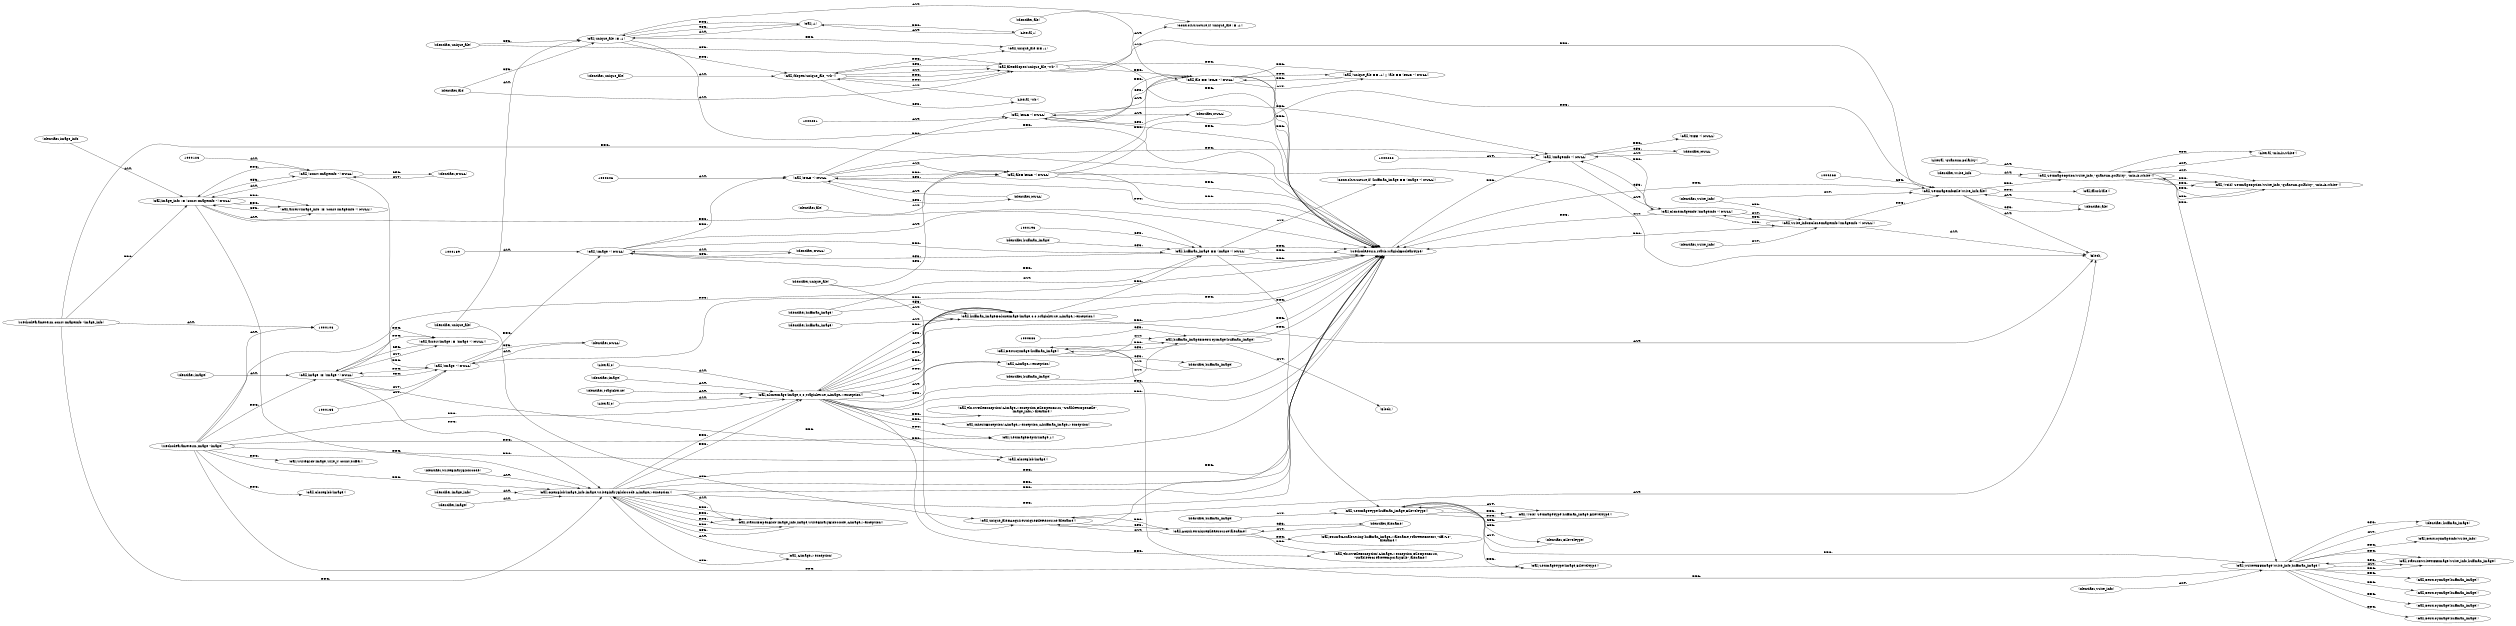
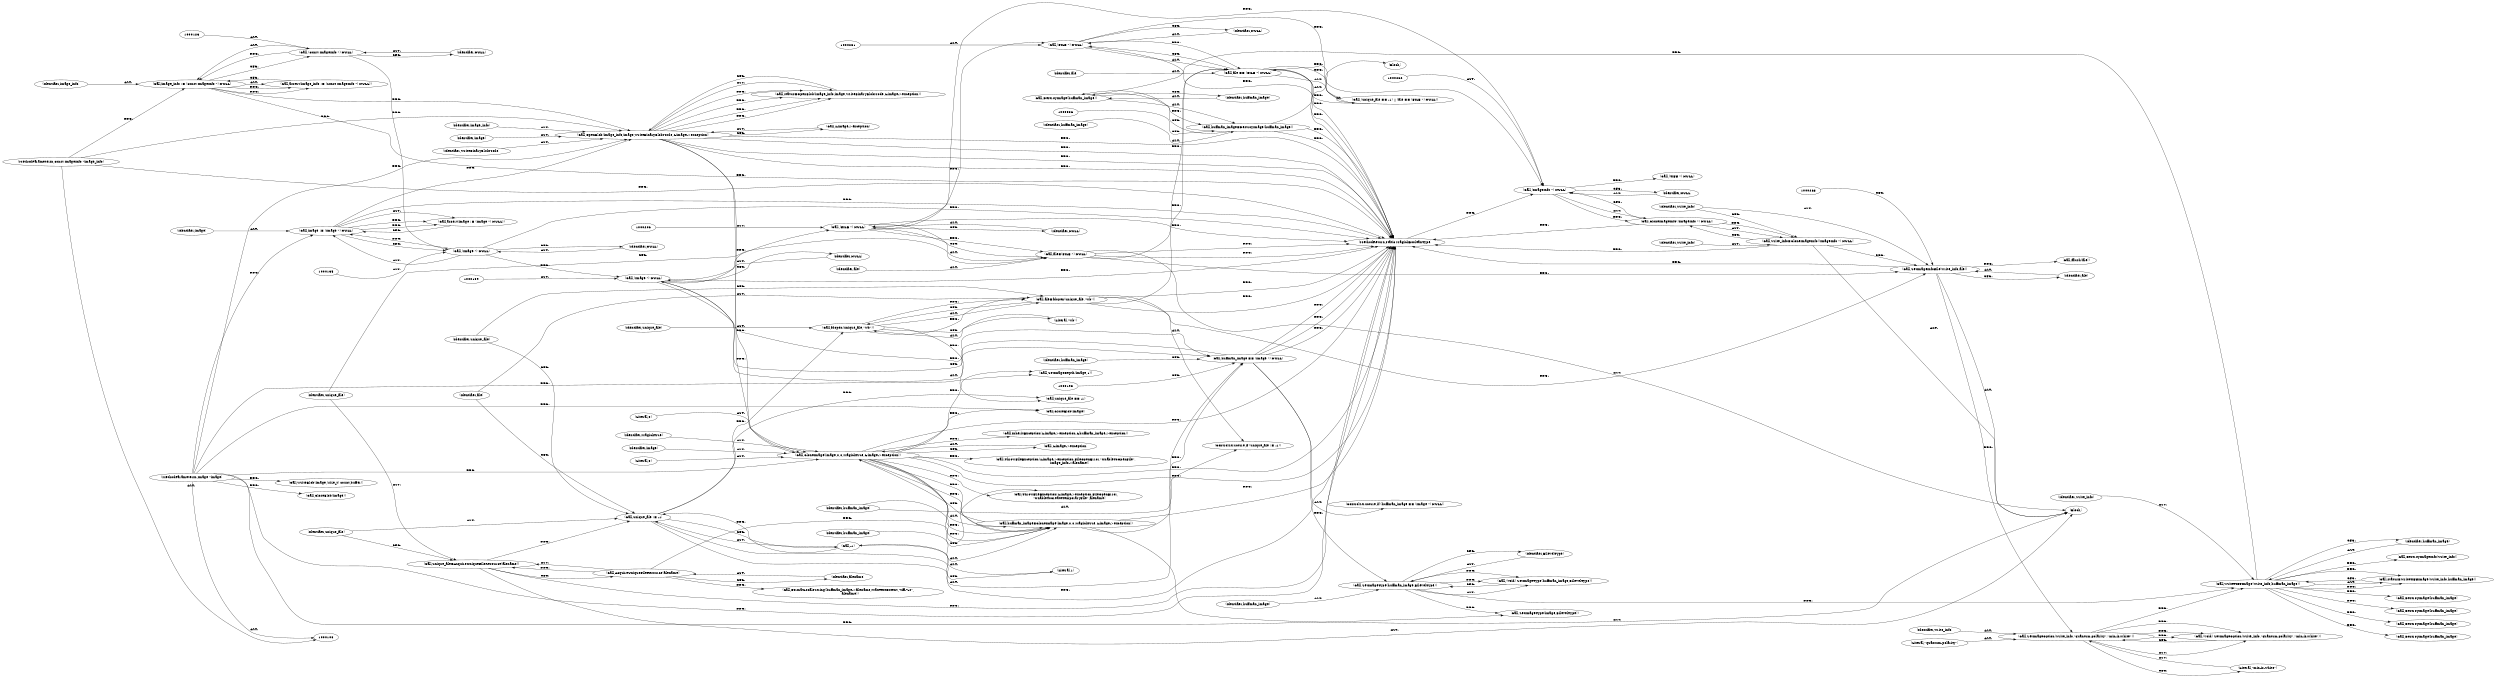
  digraph {
    rankdir=LR
    n1 [label="(Call,DestroyImage(huffman_image))"]
    n2 [label="(Call,huffman_image=DestroyImage(huffman_image))"]
    n3 [label="(Identifier,huffman_image)"]
    n4 [label="(MethodReturn,static MagickBooleanType)"]
    n5 [label="(Block,)"]
    n6 [label="(Call,WriteTIFFImage(write_info,huffman_image))"]
    n7 [label="(Identifier,huffman_image)"]
    n8 [label="(Call,DestroyImageInfo(write_info))"]
    n9 [label="(Call,status=WriteTIFFImage(write_info,huffman_image))"]
    n10 [label="(Call,DestroyImage(huffman_image))"]
    n11 [label="(Call,DestroyImage(huffman_image))"]
    n12 [label="(Call,DestroyImage(huffman_image))"]
    n13 [label="(Call,DestroyImage(huffman_image))"]
    n14 [label="(Call,SetImageOption(write_info,\"quantum:polarity\",\"min-is-white\"))"]
    n15 [label="(Literal,\"min-is-white\")"]
    n16 [label="(Call,(void) SetImageOption(write_info,\"quantum:polarity\",\"min-is-white\"))"]
    n17 [label="(Call,SetImageInfoFile(write_info,file))"]
    n18 [label="(Identifier,file)"]
    n19 [label="(Call,fflush(file))"]
    n20 [label="(Block,)"]
    n21 [label="(Call,(ImageInfo *) NULL)"]
    n22 [label="(Call,write_info=CloneImageInfo((ImageInfo *) NULL))"]
    n23 [label="(Call,CloneImageInfo((ImageInfo *) NULL))"]
    n24 [label="(Identifier,NULL)"]
    n25 [label="(Call,(TIFF *) NULL)"]
    n26 [label="(Call,(FILE *) NULL)"]
    n27 [label="(Call,(FILE *) NULL)"]
    n28 [label="(Call,file=(FILE *) NULL)"]
    n29 [label="(Identifier,NULL)"]
    n30 [label="(Call,file == (FILE *) NULL)"]
    n31 [label="(Identifier,NULL)"]
    n32 [label="(Call,(Image *) NULL)"]
    n33 [label="(Call,huffman_image == (Image *) NULL)"]
    n34 [label="(Identifier,NULL)"]
    n35 [label="(Call,SetImageType(huffman_image,BilevelType))"]
    n36 [label="(ControlStructure,if (huffman_image == (Image *) NULL))"]
    n37 [label="(Call,(Image *) NULL)"]
    n38 [label="(Call,image != (Image *) NULL)"]
    n39 [label="(Identifier,NULL)"]
    n40 [label="(Call,OpenBlob(image_info,image,WriteBinaryBlobMode,&image->exception))"]
    n41 [label="(Call,assert(image != (Image *) NULL))"]
    n42 [label="(Call,(const ImageInfo *) NULL)"]
    n43 [label="(Call,image_info != (const ImageInfo *) NULL)"]
    n44 [label="(Identifier,NULL)"]
    n45 [label="(Call,assert(image_info != (const ImageInfo *) NULL))"]
    n46 [label="(Call,(unique_file == -1) || (file == (FILE *) NULL))"]
    n47 [label="(Call,file=fdopen(unique_file,\"wb\"))"]
    n48 [label="(Call,fdopen(unique_file,\"wb\"))"]
    n49 [label="(ControlStructure,if (unique_file != -1))"]
    n50 [label="(Literal,\"wb\")"]
    n51 [label="(Call,unique_file == -1)"]
    n52 [label="(Call,unique_file != -1)"]
    n53 [label="(Call,-1)"]
    n54 [label="(Literal,1)"]
    n55 [label="(Call,unique_file=AcquireUniqueFileResource(filename))"]
    n56 [label="(Call,AcquireUniqueFileResource(filename))"]
    n57 [label="(Identifier,filename)"]
    n58 [label="(Call,ThrowFileException(&image->exception,FileOpenError,\n        \"UnableToCreateTemporaryFile\",filename))"]
    n59 [label="(Call,FormatLocaleString(huffman_image->filename,MaxTextExtent,\"tiff:%s\",\n    filename))"]
    n60 [label="(Call,SetImageType(image,BilevelType))"]
    n61 [label="(Identifier,BilevelType)"]
    n62 [label="(Call,(void) SetImageType(huffman_image,BilevelType))"]
    n63 [label="(Call,huffman_image=CloneImage(image,0,0,MagickTrue,&image->exception))"]
    n64 [label="(Call,CloneImage(image,0,0,MagickTrue,&image->exception))"]
    n65 [label="(Call,InheritException(&image->exception,&huffman_image->exception))"]
    n66 [label="(Call,&image->exception)"]
    n67 [label="(Call,ThrowFileException(&image->exception,FileOpenError,\"UnableToOpenFile\",\n        image_info->filename))"]
    n68 [label="(Call,SetImageDepth(image,1))"]
    n69 [label="(Call,CloseBlob(image))"]
    n70 [label="(Call,&image->exception)"]
    n71 [label="(Call,status=OpenBlob(image_info,image,WriteBinaryBlobMode,&image->exception))"]
    n72 [label="(MethodParameterIn,const ImageInfo *image_info)"]
    1000103
    n74 [label="(MethodParameterIn,Image *image)"]
    n75 [label="(Call,WriteBlob(image,(size_t) count,buffer))"]
    n76 [label="(Call,CloseBlob(image))"]
    n77 [label="(Identifier,WriteBinaryBlobMode)"]
    n78 [label="(Identifier,image_info)"]
    n79 [label="(Literal,0)"]
    n80 [label="(Identifier,file)"]
    n81 [label="(Literal,\"quantum:polarity\")"]
    n82 [label="(Identifier,huffman_image)"]
    n83 [label="(Identifier,image)"]
    n84 [label="(Identifier,write_info)"]
    n85 [label="(Identifier,write_info)"]
    n86 [label="(Identifier,unique_file)"]
    n87 [label="(Identifier,huffman_image)"]
    n88 [label="(Identifier,unique_file)"]
    n89 [label="(Identifier,huffman_image)"]
    n90 [label="(Identifier,write_info)"]
    n91 [label="(Identifier,huffman_image)"]
    n92 [label="(Identifier,image_info)"]
    n93 [label="(Identifier,unique_file)"]
    n94 [label="(Identifier,file)"]
    n95 [label="(Identifier,MagickTrue)"]
    n96 [label="(Identifier,write_info)"]
    n97 [label="(Identifier,huffman_image)"]
    n98 [label="(Identifier,image)"]
    n99 [label="(Identifier,file)"]
    n100 [label="(Identifier,unique_file)"]
    n101 [label="(Identifier,image)"]
    n102 [label="(Literal,0)"]
    1000268
    1000262
    1000206
    1000189
    1000135
    1000123
    1000231
    1000193
    1000386
    n1 -> n2 [label="AST: "]
    n1 -> n2 [label="DDG: "]
    n1 -> n3 [label="CFG: "]
    n2 -> n1 [label="CFG: "]
    n2 -> n4 [label="DDG: "]
    n2 -> n4 [label="DDG: "]
    n2 -> n5 [label="AST: "]
    n3 -> n1 [label="AST: "]
    n4 -> n21 [label="DDG: "]
    n6 -> n1 [label="DDG: "]
    n6 -> n7 [label="CFG: "]
    n6 -> n8 [label="DDG: "]
    n6 -> n9 [label="AST: "]
    n6 -> n9 [label="DDG: "]
    n6 -> n9 [label="DDG: "]
    n6 -> n10 [label="DDG: "]
    n6 -> n11 [label="DDG: "]
    n6 -> n12 [label="DDG: "]
    n6 -> n13 [label="DDG: "]
    n7 -> n6 [label="AST: "]
    n9 -> n6 [label="CFG: "]
    n14 -> n6 [label="DDG: "]
    n14 -> n15 [label="CFG: "]
    n14 -> n16 [label="AST: "]
    n14 -> n16 [label="DDG: "]
    n14 -> n16 [label="DDG: "]
    n14 -> n16 [label="DDG: "]
    n15 -> n14 [label="AST: "]
    n16 -> n14 [label="CFG: "]
    n17 -> n4 [label="DDG: "]
    n17 -> n14 [label="DDG: "]
    n17 -> n18 [label="CFG: "]
    n17 -> n19 [label="DDG: "]
    n17 -> n20 [label="AST: "]
    n18 -> n17 [label="AST: "]
    n21 -> n23 [label="AST: "]
    n21 -> n23 [label="DDG: "]
    n21 -> n24 [label="CFG: "]
    n21 -> n25 [label="DDG: "]
    n22 -> n4 [label="DDG: "]
    n22 -> n17 [label="DDG: "]
    n22 -> n20 [label="AST: "]
    n22 -> n23 [label="CFG: "]
    n23 -> n4 [label="DDG: "]
    n23 -> n21 [label="CFG: "]
    n23 -> n22 [label="AST: "]
    n23 -> n22 [label="DDG: "]
    n24 -> n21 [label="AST: "]
    n26 -> n4 [label="DDG: "]
    n26 -> n21 [label="DDG: "]
    n26 -> n27 [label="DDG: "]
    n26 -> n28 [label="AST: "]
    n26 -> n28 [label="DDG: "]
    n26 -> n29 [label="CFG: "]
    n27 -> n4 [label="DDG: "]
    n27 -> n21 [label="DDG: "]
    n27 -> n30 [label="AST: "]
    n27 -> n30 [label="DDG: "]
    n27 -> n31 [label="CFG: "]
    n28 -> n4 [label="DDG: "]
    n28 -> n4 [label="DDG: "]
    n28 -> n17 [label="DDG: "]
    n28 -> n20 [label="AST: "]
    n28 -> n26 [label="CFG: "]
    n28 -> n30 [label="DDG: "]
    n29 -> n26 [label="AST: "]
    n30 -> n4 [label="DDG: "]
    n30 -> n4 [label="DDG: "]
    n30 -> n27 [label="CFG: "]
    n30 -> n46 [label="AST: "]
    n30 -> n46 [label="DDG: "]
    n30 -> n46 [label="DDG: "]
    n31 -> n27 [label="AST: "]
    n32 -> n4 [label="DDG: "]
    n32 -> n26 [label="DDG: "]
    n32 -> n33 [label="AST: "]
    n32 -> n33 [label="DDG: "]
    n32 -> n34 [label="CFG: "]
    n33 -> n4 [label="DDG: "]
    n33 -> n4 [label="DDG: "]
    n33 -> n4 [label="DDG: "]
    n33 -> n32 [label="CFG: "]
    n33 -> n35 [label="DDG: "]
    n33 -> n36 [label="AST: "]
    n34 -> n32 [label="AST: "]
    n35 -> n6 [label="DDG: "]
    n35 -> n60 [label="DDG: "]
    n35 -> n61 [label="CFG: "]
    n35 -> n62 [label="AST: "]
    n35 -> n62 [label="DDG: "]
    n35 -> n62 [label="DDG: "]
    n37 -> n4 [label="DDG: "]
    n37 -> n32 [label="DDG: "]
    n37 -> n38 [label="AST: "]
    n37 -> n38 [label="DDG: "]
    n37 -> n39 [label="CFG: "]
    n38 -> n4 [label="DDG: "]
    n38 -> n37 [label="CFG: "]
    n38 -> n40 [label="DDG: "]
    n38 -> n41 [label="AST: "]
    n38 -> n41 [label="DDG: "]
    n38 -> n41 [label="DDG: "]
    n39 -> n37 [label="AST: "]
    n40 -> n4 [label="DDG: "]
    n40 -> n4 [label="DDG: "]
    n40 -> n4 [label="DDG: "]
    n40 -> n4 [label="DDG: "]
    n40 -> n64 [label="DDG: "]
    n40 -> n64 [label="DDG: "]
    n40 -> n70 [label="CFG: "]
    n40 -> n71 [label="AST: "]
    n40 -> n71 [label="DDG: "]
    n40 -> n71 [label="DDG: "]
    n40 -> n71 [label="DDG: "]
    n40 -> n71 [label="DDG: "]
    n41 -> n38 [label="CFG: "]
    n42 -> n37 [label="DDG: "]
    n42 -> n43 [label="AST: "]
    n42 -> n43 [label="DDG: "]
    n42 -> n44 [label="CFG: "]
    n43 -> n4 [label="DDG: "]
    n43 -> n40 [label="DDG: "]
    n43 -> n42 [label="CFG: "]
    n43 -> n45 [label="AST: "]
    n43 -> n45 [label="DDG: "]
    n43 -> n45 [label="DDG: "]
    n44 -> n42 [label="AST: "]
    n45 -> n43 [label="CFG: "]
    n46 -> n30 [label="DDG: "]
    n47 -> n4 [label="DDG: "]
    n47 -> n4 [label="DDG: "]
    n47 -> n17 [label="DDG: "]
    n47 -> n30 [label="DDG: "]
    n47 -> n48 [label="CFG: "]
    n47 -> n49 [label="AST: "]
    n48 -> n47 [label="AST: "]
    n48 -> n47 [label="DDG: "]
    n48 -> n47 [label="DDG: "]
    n48 -> n50 [label="CFG: "]
    n48 -> n51 [label="DDG: "]
    n50 -> n48 [label="AST: "]
    n52 -> n4 [label="DDG: "]
    n52 -> n48 [label="DDG: "]
    n52 -> n49 [label="AST: "]
    n52 -> n51 [label="DDG: "]
    n52 -> n53 [label="CFG: "]
    n53 -> n52 [label="AST: "]
    n53 -> n52 [label="DDG: "]
-   n53 -> n54 [label="DDG: "]
+   n53 -> n54 [label="CFG: "]
    n54 -> n53 [label="AST: "]
    n55 -> n4 [label="DDG: "]
    n55 -> n20 [label="AST: "]
+   n55 -> n52 [label="DDG: "]
    n55 -> n56 [label="CFG: "]
    n56 -> n55 [label="AST: "]
    n56 -> n55 [label="DDG: "]
    n56 -> n57 [label="CFG: "]
    n56 -> n58 [label="DDG: "]
    n56 -> n59 [label="DDG: "]
    n57 -> n56 [label="AST: "]
    n61 -> n35 [label="AST: "]
    n62 -> n35 [label="CFG: "]
    n63 -> n4 [label="DDG: "]
    n63 -> n20 [label="AST: "]
    n63 -> n33 [label="DDG: "]
    n63 -> n64 [label="CFG: "]
    n64 -> n4 [label="DDG: "]
    n64 -> n4 [label="DDG: "]
    n64 -> n4 [label="DDG: "]
    n64 -> n58 [label="DDG: "]
    n64 -> n63 [label="AST: "]
    n64 -> n63 [label="DDG: "]
    n64 -> n63 [label="DDG: "]
    n64 -> n63 [label="DDG: "]
    n64 -> n63 [label="DDG: "]
    n64 -> n65 [label="DDG: "]
    n64 -> n66 [label="CFG: "]
    n64 -> n67 [label="DDG: "]
    n64 -> n68 [label="DDG: "]
    n64 -> n69 [label="DDG: "]
    n66 -> n64 [label="AST: "]
    n70 -> n40 [label="AST: "]
    n71 -> n40 [label="CFG: "]
    n72 -> n4 [label="DDG: "]
    n72 -> n40 [label="DDG: "]
    n72 -> n43 [label="DDG: "]
    n72 -> 1000103 [label="AST: "]
    n74 -> n4 [label="DDG: "]
    n74 -> n38 [label="DDG: "]
    n74 -> n40 [label="DDG: "]
    n74 -> n60 [label="DDG: "]
    n74 -> n64 [label="DDG: "]
    n74 -> n68 [label="DDG: "]
    n74 -> n69 [label="DDG: "]
    n74 -> 1000103 [label="AST: "]
    n74 -> n75 [label="DDG: "]
    n74 -> n76 [label="DDG: "]
    n77 -> n40 [label="AST: "]
    n78 -> n40 [label="AST: "]
    n79 -> n64 [label="AST: "]
    n80 -> n30 [label="AST: "]
    n81 -> n14 [label="AST: "]
    n82 -> n2 [label="AST: "]
    n83 -> n64 [label="AST: "]
    n84 -> n14 [label="AST: "]
    n85 -> n22 [label="AST: "]
    n86 -> n47 [label="CFG: "]
    n86 -> n52 [label="CFG: "]
    n87 -> n33 [label="AST: "]
    n87 -> n63 [label="CFG: "]
    n88 -> n28 [label="CFG: "]
    n88 -> n55 [label="AST: "]
    n89 -> n35 [label="AST: "]
    n90 -> n6 [label="AST: "]
    n91 -> n33 [label="CFG: "]
    n92 -> n43 [label="AST: "]
    n93 -> n48 [label="AST: "]
    n94 -> n47 [label="AST: "]
    n94 -> n52 [label="CFG: "]
    n95 -> n64 [label="AST: "]
    n96 -> n17 [label="AST: "]
    n96 -> n22 [label="CFG: "]
    n97 -> n63 [label="AST: "]
    n98 -> n40 [label="AST: "]
    n99 -> n28 [label="AST: "]
    n100 -> n52 [label="AST: "]
    n100 -> n55 [label="CFG: "]
    n101 -> n38 [label="AST: "]
    n102 -> n64 [label="AST: "]
    1000268 -> n17 [label="CFG: "]
    1000262 -> n21 [label="AST: "]
    1000206 -> n26 [label="AST: "]
    1000189 -> n32 [label="AST: "]
    1000135 -> n37 [label="AST: "]
    1000123 -> n42 [label="AST: "]
    1000231 -> n27 [label="AST: "]
    1000193 -> n33 [label="CFG: "]
    1000386 -> n2 [label="CFG: "]
  }
